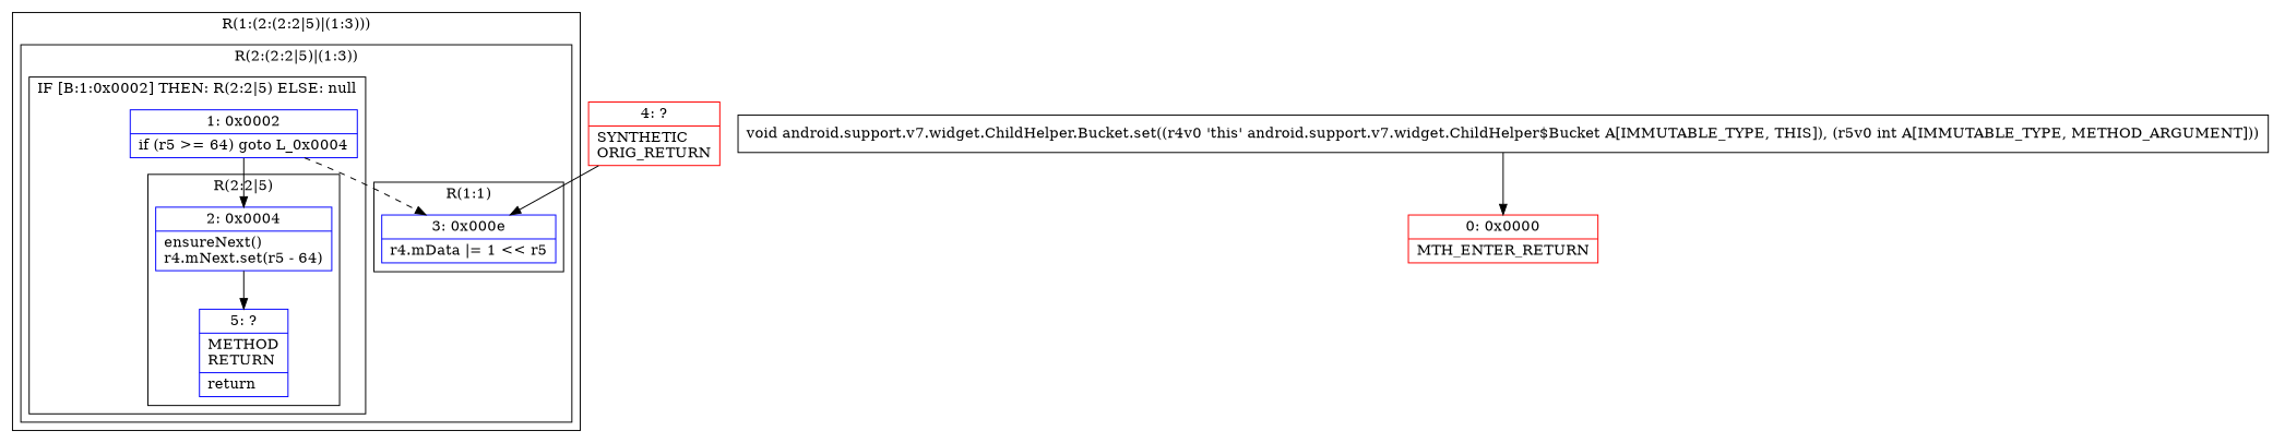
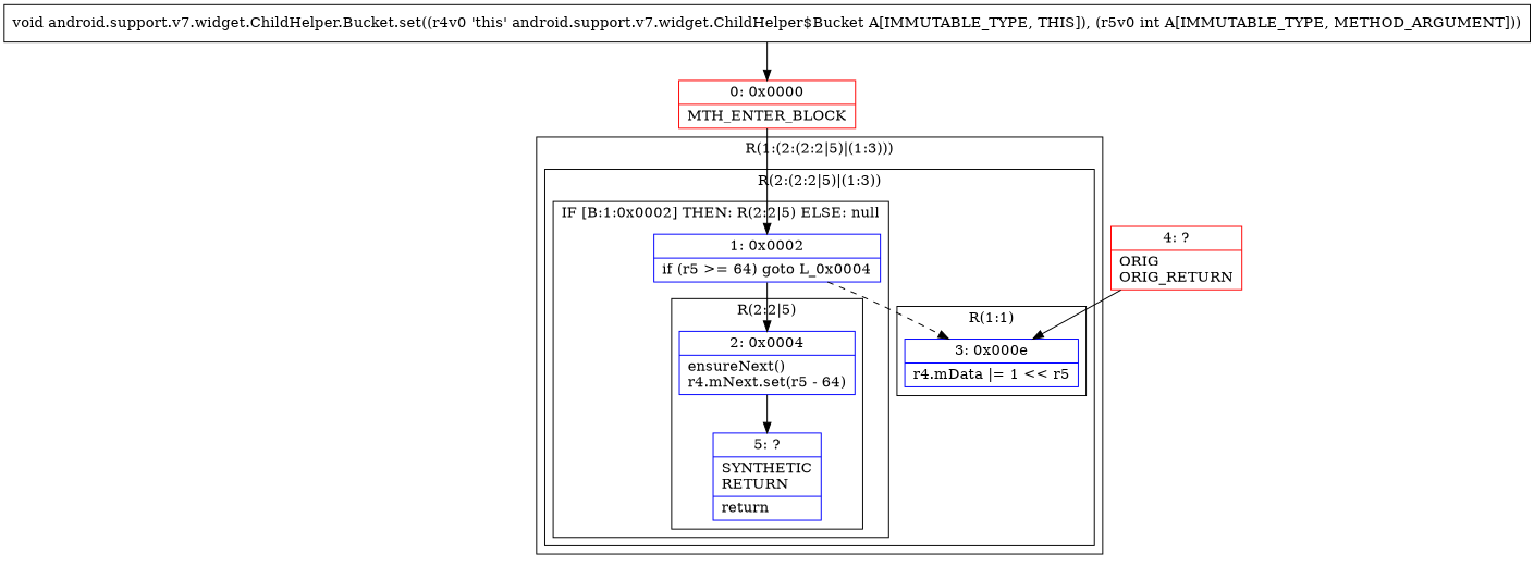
  digraph {
    node [color=blue shape=record]
    n1 [label="{2\:\ 0x0004|ensureNext()\lr4.mNext.set(r5 \- 64)\l}"]
-   n2 [label="{5\:\ ?|METHOD\lRETURN\l|return\l}"]
+   n2 [label="{5\:\ ?|SYNTHETIC\lRETURN\l|return\l}"]
    n3 [label="{1\:\ 0x0002|if (r5 \>= 64) goto L_0x0004\l}"]
    n4 [label="{3\:\ 0x000e|r4.mData \|= 1 \<\< r5\l}"]
-   n5 [color=red label="{4\:\ ?|SYNTHETIC\lORIG_RETURN\l}"]
-   n6 [color=red label="{0\:\ 0x0000|MTH_ENTER_RETURN\l}"]
+   n5 [color=red label="{4\:\ ?|ORIG\lORIG_RETURN\l}"]
+   n6 [color=red label="{0\:\ 0x0000|MTH_ENTER_BLOCK\l}"]
    n7 [label="{void android.support.v7.widget.ChildHelper.Bucket.set((r4v0 'this' android.support.v7.widget.ChildHelper$Bucket A[IMMUTABLE_TYPE, THIS]), (r5v0 int A[IMMUTABLE_TYPE, METHOD_ARGUMENT])) }" color=""]
    subgraph cluster_1 {
      label="R(1:(2:(2:2|5)|(1:3)))"
      subgraph cluster_2 {
        label="R(2:(2:2|5)|(1:3))"
        subgraph cluster_3 {
          label="IF [B:1:0x0002] THEN: R(2:2|5) ELSE: null"
          n3
          subgraph cluster_4 {
            label="R(2:2|5)"
            n1
            n2
          }
        }
        subgraph cluster_5 {
          label="R(1:1)"
          n4
        }
      }
    }
    n1 -> n2
    n3 -> n1
    n3 -> n4 [style=dashed]
    n5 -> n4
+   n6 -> n3
    n7 -> n6
  }
